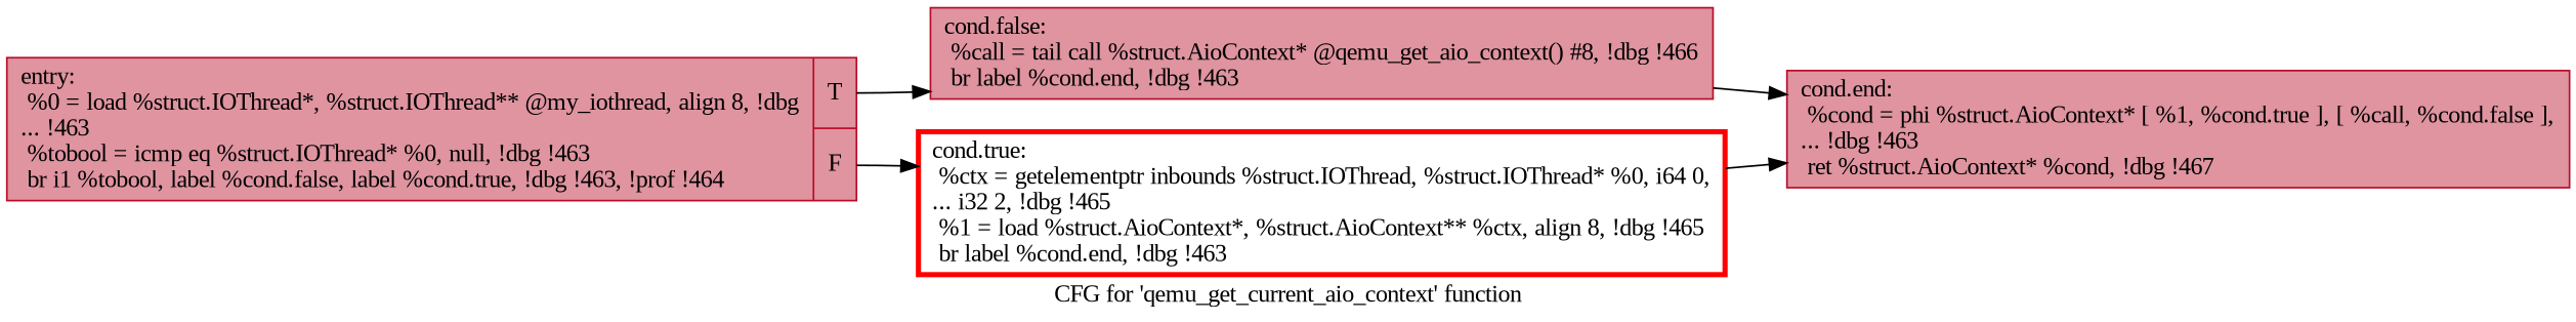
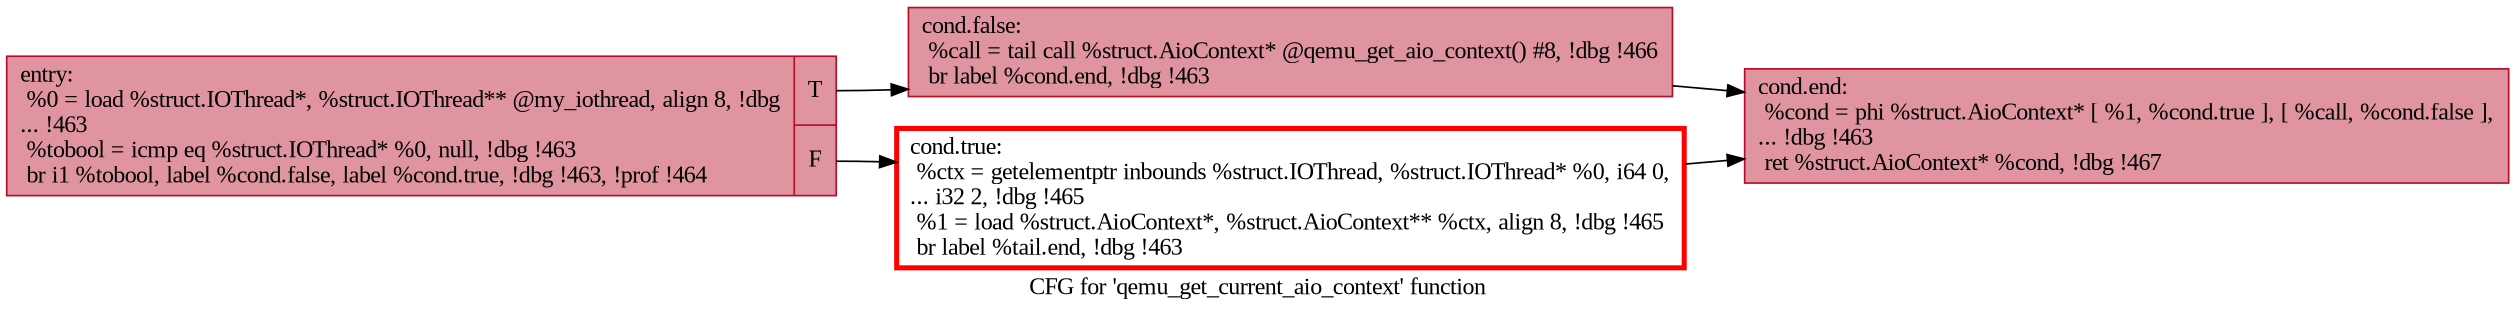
  digraph {
    label="CFG for 'qemu_get_current_aio_context' function"
    rankdir=LR
    fontname="Liberation Serif"
    node [color="#b70d28ff" fillcolor="#b70d2870" shape=record style=filled fontname="Liberation Serif"]
    edge [fontname="Liberation Serif"]
    n1 [label="{entry:\l  %0 = load %struct.IOThread*, %struct.IOThread** @my_iothread, align 8, !dbg\l... !463\l  %tobool = icmp eq %struct.IOThread* %0, null, !dbg !463\l  br i1 %tobool, label %cond.false, label %cond.true, !dbg !463, !prof !464\l|{<s0>T|<s1>F}}"]
    n2 [label="{cond.false:                                       \l  %call = tail call %struct.AioContext* @qemu_get_aio_context() #8, !dbg !466\l  br label %cond.end, !dbg !463\l}"]
-   n3 [color=red label="{cond.true:                                        \l  %ctx = getelementptr inbounds %struct.IOThread, %struct.IOThread* %0, i64 0,\l... i32 2, !dbg !465\l  %1 = load %struct.AioContext*, %struct.AioContext** %ctx, align 8, !dbg !465\l  br label %cond.end, !dbg !463\l}" penwidth=3.0 fillcolor="" style=""]
+   n3 [color=red label="{cond.true:                                        \l  %ctx = getelementptr inbounds %struct.IOThread, %struct.IOThread* %0, i64 0,\l... i32 2, !dbg !465\l  %1 = load %struct.AioContext*, %struct.AioContext** %ctx, align 8, !dbg !465\l  br label %tail.end, !dbg !463\l}" penwidth=3.0 fillcolor="" style=""]
    n4 [label="{cond.end:                                         \l  %cond = phi %struct.AioContext* [ %1, %cond.true ], [ %call, %cond.false ],\l... !dbg !463\l  ret %struct.AioContext* %cond, !dbg !467\l}"]
    n1 -> n2 [tailport=s0]
    n1 -> n3 [tailport=s1]
    n2 -> n4
    n3 -> n4
  }
